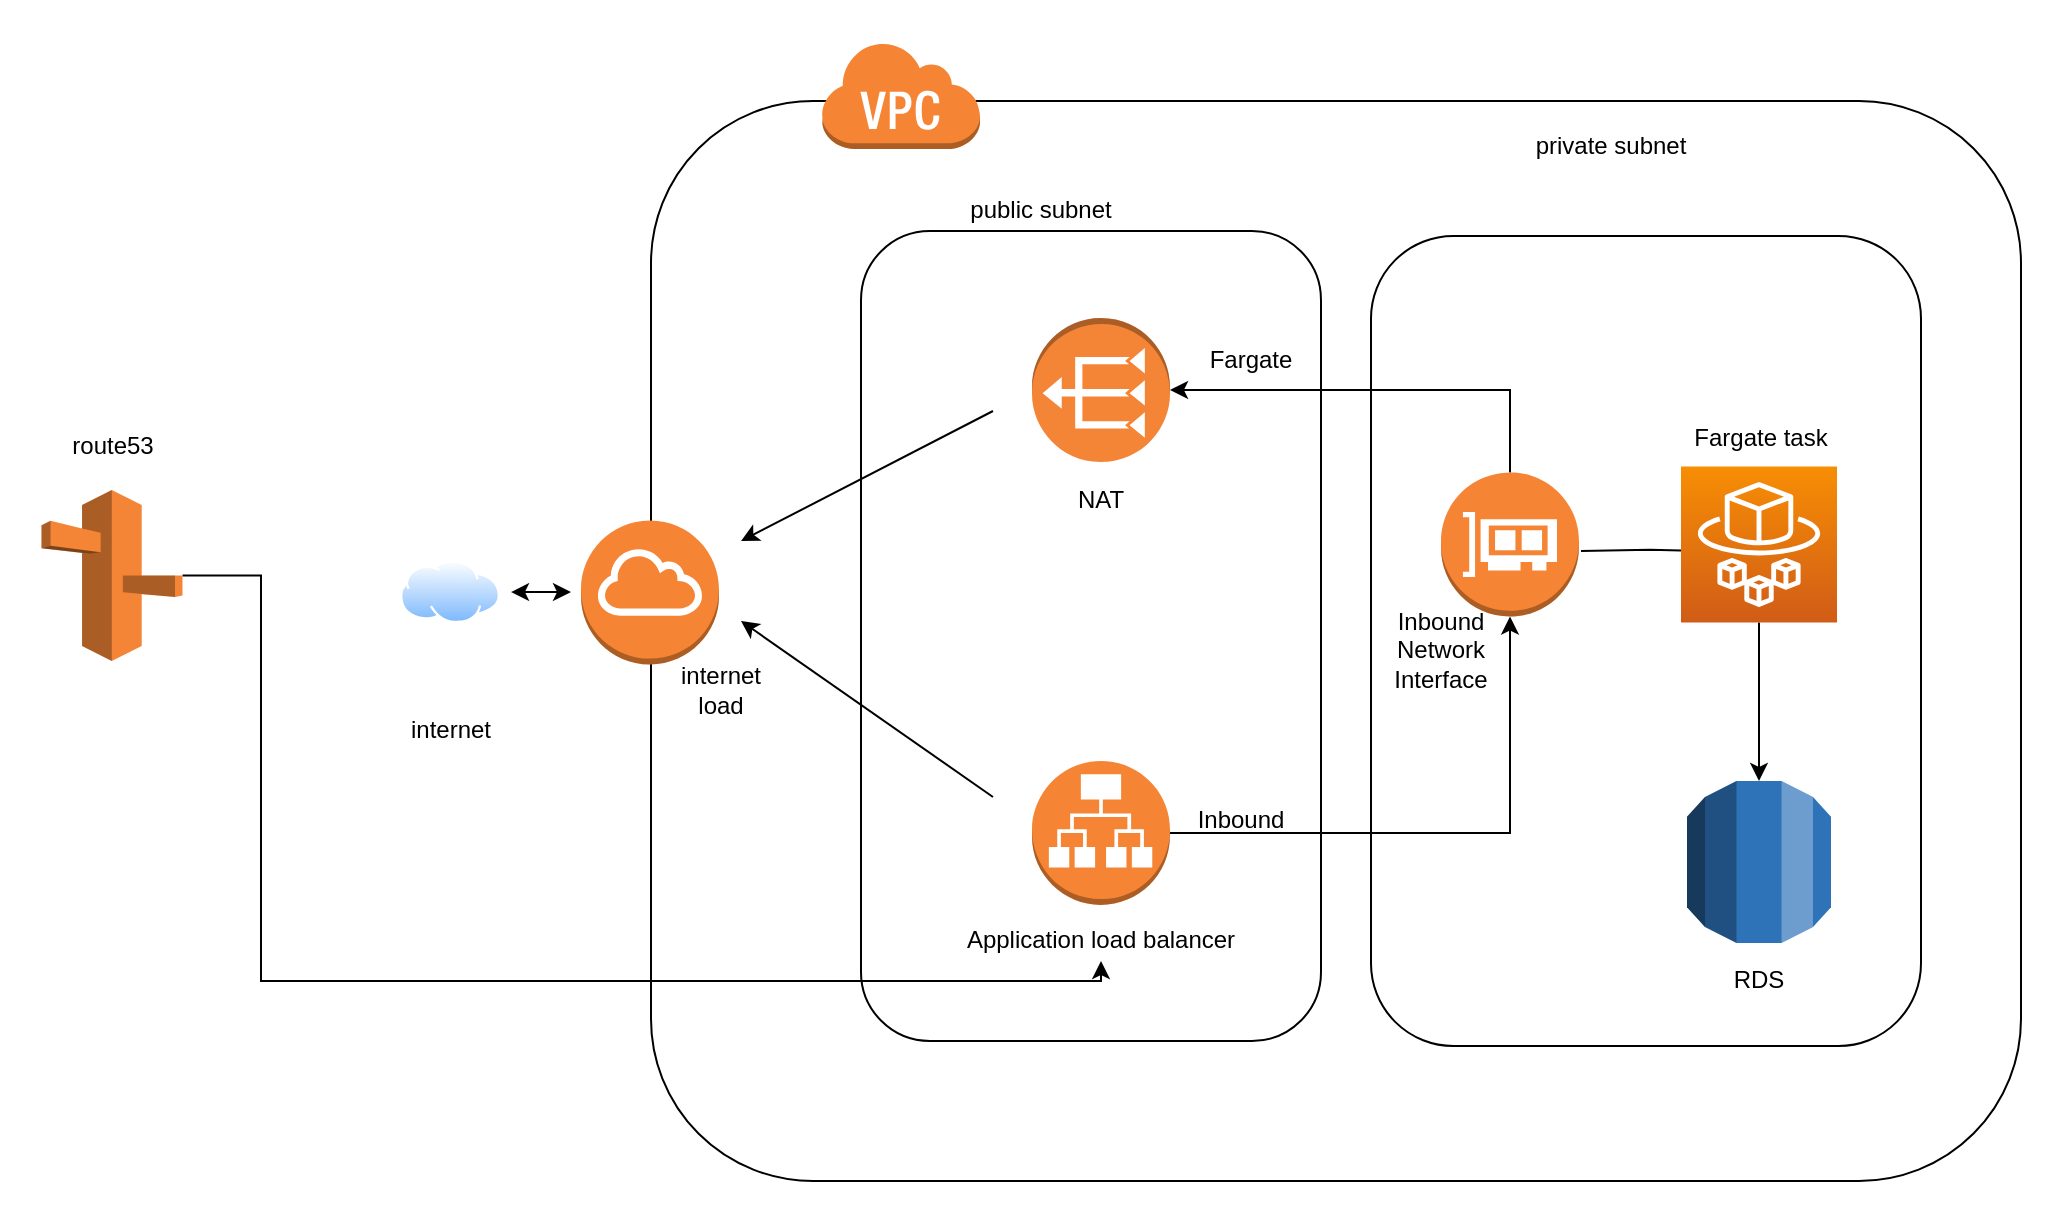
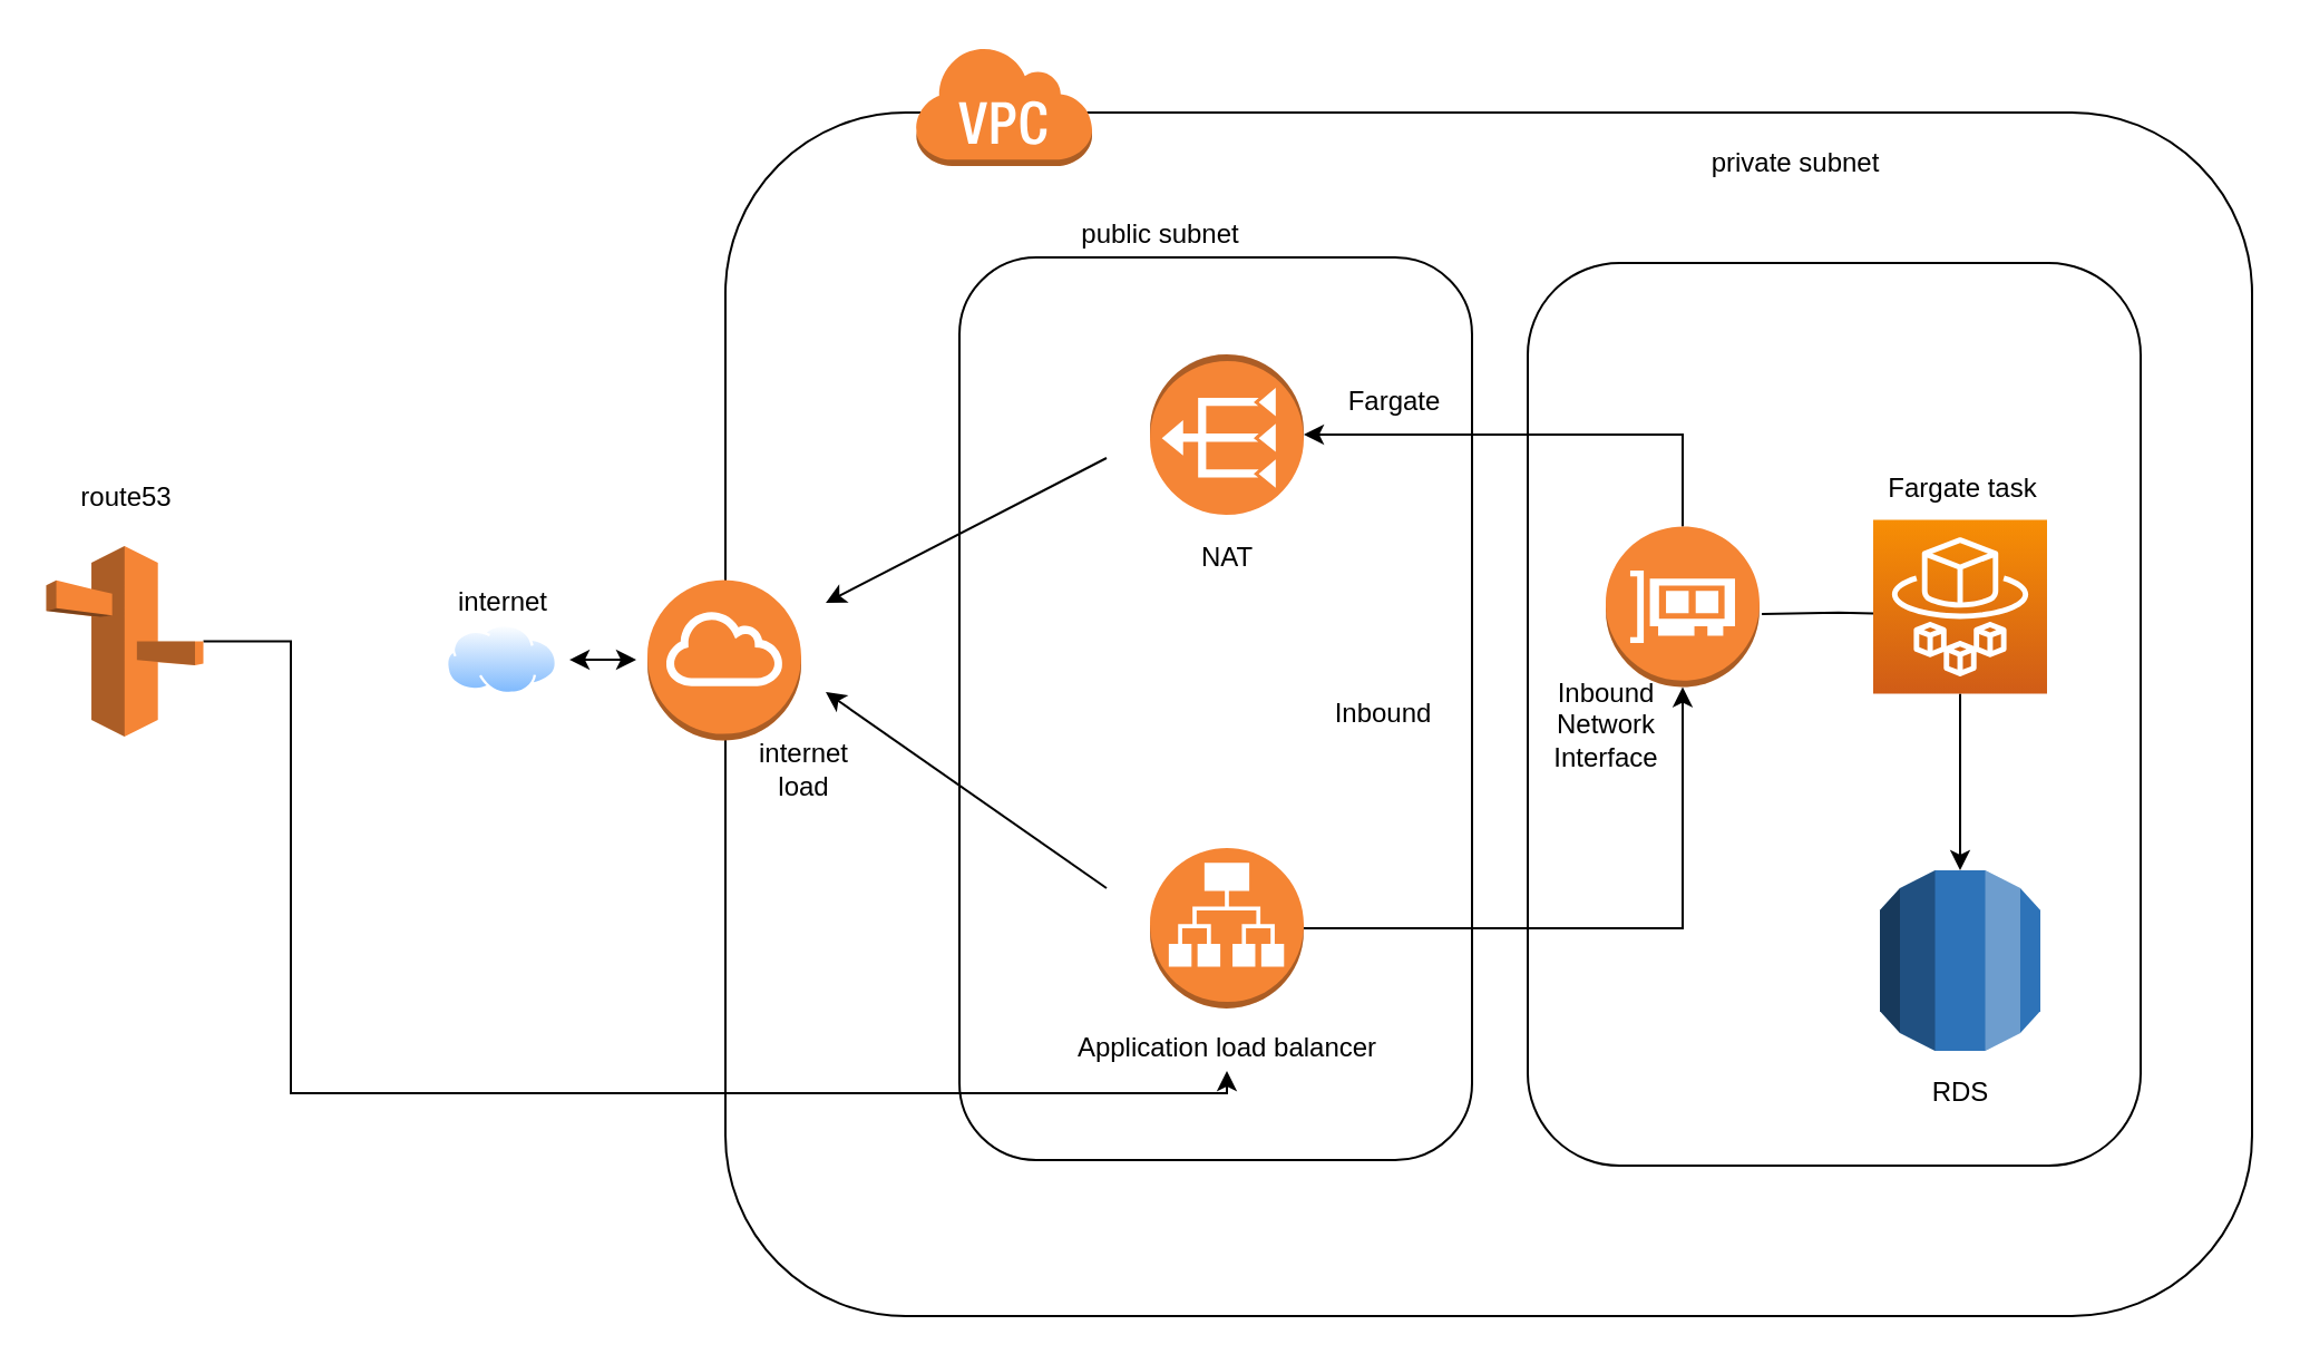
  <mxCell id="0" />
  <mxCell id="1" parent="0" />
  <mxCell id="2" value="" style="rounded=1;whiteSpace=wrap;html=1;" vertex="1" parent="1"><mxGeometry x="325" y="50" width="685" height="540" as="geometry" /></mxCell>
  <mxCell id="3" value="" style="rounded=1;whiteSpace=wrap;html=1;" vertex="1" parent="1"><mxGeometry x="685" y="117.5" width="275" height="405" as="geometry" /></mxCell>
  <mxCell id="4" value="" style="rounded=1;whiteSpace=wrap;html=1;" vertex="1" parent="1"><mxGeometry x="430" y="115" width="230" height="405" as="geometry" /></mxCell>
  <mxCell id="5" value="" style="aspect=fixed;perimeter=ellipsePerimeter;html=1;align=center;shadow=0;dashed=0;spacingTop=3;image;image=img/lib/active_directory/internet_cloud.svg;" vertex="1" parent="1"><mxGeometry x="200" y="280" width="50" height="31.5" as="geometry" /></mxCell>
- <mxCell id="6" value="internet" style="text;html=1;align=center;verticalAlign=middle;resizable=0;points=[];autosize=1;strokeColor=none;fillColor=none;" vertex="1" parent="1"><mxGeometry x="195" y="355" width="60" height="20" as="geometry" /></mxCell>
+ <mxCell id="6" value="internet" style="text;html=1;align=center;verticalAlign=middle;resizable=0;points=[];autosize=1;strokeColor=none;fillColor=none;" vertex="1" parent="1"><mxGeometry x="195" y="260" width="60" height="20" as="geometry" /></mxCell>
  <mxCell id="7" value="" style="outlineConnect=0;dashed=0;verticalLabelPosition=bottom;verticalAlign=top;align=center;html=1;shape=mxgraph.aws3.internet_gateway;fillColor=#F58534;gradientColor=none;" vertex="1" parent="1"><mxGeometry x="290" y="259.75" width="69" height="72" as="geometry" /></mxCell>
  <mxCell id="8" value="" style="outlineConnect=0;dashed=0;verticalLabelPosition=bottom;verticalAlign=top;align=center;html=1;shape=mxgraph.aws3.virtual_private_cloud;fillColor=#F58534;gradientColor=none;" vertex="1" parent="1"><mxGeometry x="410" y="20" width="79.5" height="54" as="geometry" /></mxCell>
  <mxCell id="9" value="&lt;div&gt;internet &lt;br&gt;&lt;/div&gt;&lt;div&gt;load&lt;/div&gt;" style="text;html=1;align=center;verticalAlign=middle;resizable=0;points=[];autosize=1;strokeColor=none;fillColor=none;" vertex="1" parent="1"><mxGeometry x="330" y="330" width="60" height="30" as="geometry" /></mxCell>
  <mxCell id="10" value="" style="outlineConnect=0;dashed=0;verticalLabelPosition=bottom;verticalAlign=top;align=center;html=1;shape=mxgraph.aws3.vpc_nat_gateway;fillColor=#F58536;gradientColor=none;direction=south;rotation=90;" vertex="1" parent="1"><mxGeometry x="514" y="160" width="72" height="69" as="geometry" /></mxCell>
  <mxCell id="11" value="&lt;div&gt;NAT&lt;/div&gt;" style="text;html=1;align=center;verticalAlign=middle;resizable=0;points=[];autosize=1;strokeColor=none;fillColor=none;" vertex="1" parent="1"><mxGeometry x="530" y="240" width="40" height="20" as="geometry" /></mxCell>
  <mxCell id="12" style="edgeStyle=orthogonalEdgeStyle;rounded=0;orthogonalLoop=1;jettySize=auto;html=1;" edge="1" parent="1" source="13" target="16"><mxGeometry relative="1" as="geometry" /></mxCell>
  <mxCell id="13" value="" style="outlineConnect=0;dashed=0;verticalLabelPosition=bottom;verticalAlign=top;align=center;html=1;shape=mxgraph.aws3.application_load_balancer;fillColor=#F58534;gradientColor=none;" vertex="1" parent="1"><mxGeometry x="515.5" y="380" width="69" height="72" as="geometry" /></mxCell>
  <mxCell id="14" value="Application load balancer" style="text;html=1;align=center;verticalAlign=middle;resizable=0;points=[];autosize=1;strokeColor=none;fillColor=none;" vertex="1" parent="1"><mxGeometry x="475" y="460" width="150" height="20" as="geometry" /></mxCell>
  <mxCell id="15" style="edgeStyle=orthogonalEdgeStyle;rounded=0;orthogonalLoop=1;jettySize=auto;html=1;entryX=0;entryY=0.5;entryDx=0;entryDy=0;entryPerimeter=0;exitX=0.5;exitY=0;exitDx=0;exitDy=0;exitPerimeter=0;" edge="1" parent="1" source="16" target="10"><mxGeometry relative="1" as="geometry" /></mxCell>
  <mxCell id="16" value="" style="outlineConnect=0;dashed=0;verticalLabelPosition=bottom;verticalAlign=top;align=center;html=1;shape=mxgraph.aws3.elastic_network_interface;fillColor=#F58534;gradientColor=none;" vertex="1" parent="1"><mxGeometry x="720" y="235.75" width="69" height="72" as="geometry" /></mxCell>
  <mxCell id="17" value="&lt;div&gt;Inbound &lt;br&gt;&lt;/div&gt;&lt;div&gt;Network&lt;/div&gt;&lt;div&gt;Interface&lt;/div&gt;" style="text;html=1;align=center;verticalAlign=middle;resizable=0;points=[];autosize=1;strokeColor=none;fillColor=none;" vertex="1" parent="1"><mxGeometry x="690" y="300" width="60" height="50" as="geometry" /></mxCell>
  <mxCell id="18" style="edgeStyle=orthogonalEdgeStyle;rounded=0;orthogonalLoop=1;jettySize=auto;html=1;exitX=0.5;exitY=1;exitDx=0;exitDy=0;exitPerimeter=0;" edge="1" parent="1" source="19" target="22"><mxGeometry relative="1" as="geometry" /></mxCell>
  <mxCell id="19" value="" style="sketch=0;points=[[0,0,0],[0.25,0,0],[0.5,0,0],[0.75,0,0],[1,0,0],[0,1,0],[0.25,1,0],[0.5,1,0],[0.75,1,0],[1,1,0],[0,0.25,0],[0,0.5,0],[0,0.75,0],[1,0.25,0],[1,0.5,0],[1,0.75,0]];outlineConnect=0;fontColor=#232F3E;gradientColor=#F78E04;gradientDirection=north;fillColor=#D05C17;strokeColor=#ffffff;dashed=0;verticalLabelPosition=bottom;verticalAlign=top;align=center;html=1;fontSize=12;fontStyle=0;aspect=fixed;shape=mxgraph.aws4.resourceIcon;resIcon=mxgraph.aws4.fargate;" vertex="1" parent="1"><mxGeometry x="840" y="232.75" width="78" height="78" as="geometry" /></mxCell>
  <mxCell id="20" value="&lt;div&gt;Fargate task&lt;/div&gt;" style="text;html=1;align=center;verticalAlign=middle;resizable=0;points=[];autosize=1;strokeColor=none;fillColor=none;" vertex="1" parent="1"><mxGeometry x="840" y="209" width="80" height="20" as="geometry" /></mxCell>
  <mxCell id="21" value="" style="endArrow=none;html=1;rounded=0;" edge="1" parent="1"><mxGeometry width="50" height="50" relative="1" as="geometry"><mxPoint x="790" y="275" as="sourcePoint" /><mxPoint x="840" y="274.75" as="targetPoint" /><Array as="points"><mxPoint x="824.5" y="274.33" /></Array></mxGeometry></mxCell>
  <mxCell id="22" value="" style="outlineConnect=0;dashed=0;verticalLabelPosition=bottom;verticalAlign=top;align=center;html=1;shape=mxgraph.aws3.rds;fillColor=#2E73B8;gradientColor=none;" vertex="1" parent="1"><mxGeometry x="843" y="390" width="72" height="81" as="geometry" /></mxCell>
  <mxCell id="23" value="RDS" style="text;html=1;align=center;verticalAlign=middle;resizable=0;points=[];autosize=1;strokeColor=none;fillColor=none;" vertex="1" parent="1"><mxGeometry x="859" y="480" width="40" height="20" as="geometry" /></mxCell>
  <mxCell id="24" value="" style="endArrow=classic;html=1;rounded=0;" edge="1" parent="1"><mxGeometry width="50" height="50" relative="1" as="geometry"><mxPoint x="496" y="205" as="sourcePoint" /><mxPoint x="370" y="270" as="targetPoint" /></mxGeometry></mxCell>
  <mxCell id="25" value="" style="endArrow=classic;html=1;rounded=0;" edge="1" parent="1"><mxGeometry width="50" height="50" relative="1" as="geometry"><mxPoint x="496" y="398" as="sourcePoint" /><mxPoint x="370" y="310" as="targetPoint" /></mxGeometry></mxCell>
  <mxCell id="26" value="" style="endArrow=classic;startArrow=classic;html=1;rounded=0;" edge="1" parent="1"><mxGeometry width="50" height="50" relative="1" as="geometry"><mxPoint x="255" y="295.51" as="sourcePoint" /><mxPoint x="285" y="295.51" as="targetPoint" /><Array as="points" /></mxGeometry></mxCell>
  <mxCell id="27" value="public subnet" style="text;html=1;align=center;verticalAlign=middle;resizable=0;points=[];autosize=1;strokeColor=none;fillColor=none;" vertex="1" parent="1"><mxGeometry x="475" y="95" width="90" height="20" as="geometry" /></mxCell>
  <mxCell id="28" value="private subnet" style="text;html=1;align=center;verticalAlign=middle;resizable=0;points=[];autosize=1;strokeColor=none;fillColor=none;" vertex="1" parent="1"><mxGeometry x="760" y="62.5" width="90" height="20" as="geometry" /></mxCell>
- <mxCell id="29" value="&lt;div&gt;Inbound&lt;/div&gt;" style="text;html=1;align=center;verticalAlign=middle;resizable=0;points=[];autosize=1;strokeColor=none;fillColor=none;" vertex="1" parent="1"><mxGeometry x="590" y="400" width="60" height="20" as="geometry" /></mxCell>
+ <mxCell id="29" value="&lt;div&gt;Inbound&lt;/div&gt;" style="text;html=1;align=center;verticalAlign=middle;resizable=0;points=[];autosize=1;strokeColor=none;fillColor=none;" vertex="1" parent="1"><mxGeometry x="590" y="310" width="60" height="20" as="geometry" /></mxCell>
  <mxCell id="30" value="Fargate" style="text;html=1;align=center;verticalAlign=middle;resizable=0;points=[];autosize=1;strokeColor=none;fillColor=none;" vertex="1" parent="1"><mxGeometry x="590" y="170" width="70" height="20" as="geometry" /></mxCell>
  <mxCell id="31" style="edgeStyle=orthogonalEdgeStyle;rounded=0;orthogonalLoop=1;jettySize=auto;html=1;" edge="1" parent="1" source="32" target="14"><mxGeometry relative="1" as="geometry"><Array as="points"><mxPoint x="130" y="490" /><mxPoint x="550" y="490" /></Array></mxGeometry></mxCell>
  <mxCell id="32" value="" style="outlineConnect=0;dashed=0;verticalLabelPosition=bottom;verticalAlign=top;align=center;html=1;shape=mxgraph.aws3.route_53;fillColor=#F58536;gradientColor=none;" vertex="1" parent="1"><mxGeometry x="20.25" y="244.5" width="70.5" height="85.5" as="geometry" /></mxCell>
  <mxCell id="33" value="route53" style="text;html=1;align=center;verticalAlign=middle;resizable=0;points=[];autosize=1;strokeColor=none;fillColor=none;" vertex="1" parent="1"><mxGeometry x="25.5" y="212.75" width="60" height="20" as="geometry" /></mxCell>
